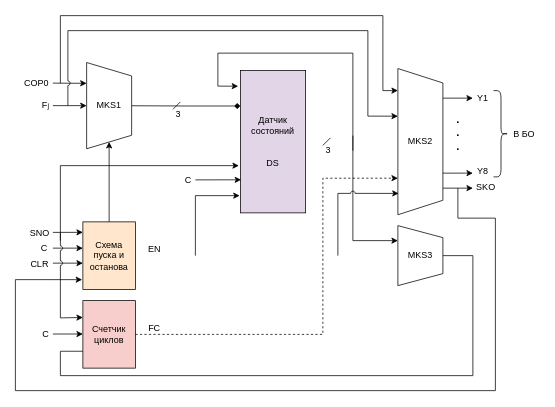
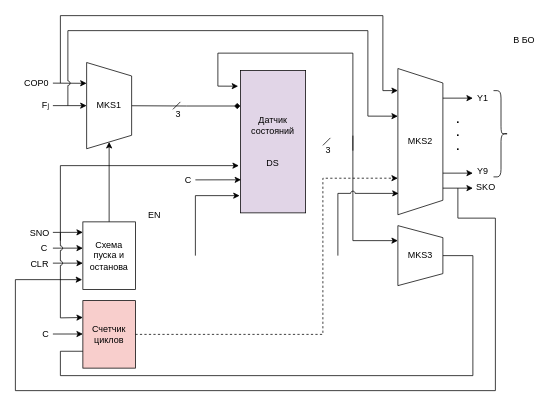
  <mxCell id="0" />
  <mxCell id="1" parent="0" />
  <mxCell id="2" style="edgeStyle=orthogonalEdgeStyle;rounded=0;orthogonalLoop=1;jettySize=auto;html=1;entryX=0;entryY=0.25;entryDx=0;entryDy=0;endArrow=diamond;" edge="1" parent="1" source="3" target="4"><mxGeometry relative="1" as="geometry"><Array as="points"><mxPoint x="248" y="140" /></Array></mxGeometry></mxCell>
  <mxCell id="3" value="MKS1" style="shape=trapezoid;perimeter=trapezoidPerimeter;whiteSpace=wrap;html=1;fillColor=#ffffff;rotation=90;horizontal=0;size=0.156;" vertex="1" parent="1"><mxGeometry x="87.5" y="110" width="115" height="60" as="geometry" /></mxCell>
  <mxCell id="4" value="Датчик состояний&lt;br&gt;&lt;br&gt;&lt;br&gt;DS" style="rounded=0;whiteSpace=wrap;html=1;fillColor=#e1d5e7;" vertex="1" parent="1"><mxGeometry x="320" y="93" width="87" height="190" as="geometry" /></mxCell>
  <mxCell id="5" value="MKS2" style="shape=trapezoid;perimeter=trapezoidPerimeter;whiteSpace=wrap;html=1;fillColor=#ffffff;rotation=90;horizontal=0;size=0.099;" vertex="1" parent="1"><mxGeometry x="462.5" y="158" width="195" height="60" as="geometry" /></mxCell>
  <mxCell id="6" style="edgeStyle=orthogonalEdgeStyle;rounded=0;jumpStyle=none;orthogonalLoop=1;jettySize=auto;html=1;entryX=0;entryY=0.75;entryDx=0;entryDy=0;endArrow=none;" edge="1" parent="1" source="7" target="11"><mxGeometry relative="1" as="geometry"><Array as="points"><mxPoint x="630" y="340" /><mxPoint x="630" y="500" /><mxPoint x="80" y="500" /><mxPoint x="80" y="468" /></Array></mxGeometry></mxCell>
  <mxCell id="7" value="MKS3" style="shape=trapezoid;perimeter=trapezoidPerimeter;whiteSpace=wrap;html=1;fillColor=#ffffff;rotation=90;horizontal=0;" vertex="1" parent="1"><mxGeometry x="520" y="310" width="80" height="60" as="geometry" /></mxCell>
  <mxCell id="8" style="edgeStyle=orthogonalEdgeStyle;rounded=0;orthogonalLoop=1;jettySize=auto;html=1;" edge="1" parent="1" source="9" target="3"><mxGeometry relative="1" as="geometry" /></mxCell>
- <mxCell id="9" value="Схема пуска и останова" style="rounded=0;whiteSpace=wrap;html=1;fillColor=#ffe6cc;" vertex="1" parent="1"><mxGeometry x="110" y="295" width="70" height="90" as="geometry" /></mxCell>
+ <mxCell id="9" value="Схема пуска и останова" style="rounded=0;whiteSpace=wrap;html=1;" vertex="1" parent="1"><mxGeometry x="110" y="295" width="70" height="90" as="geometry" /></mxCell>
  <mxCell id="10" style="edgeStyle=orthogonalEdgeStyle;rounded=0;jumpStyle=arc;orthogonalLoop=1;jettySize=auto;html=1;entryX=0.75;entryY=1;entryDx=0;entryDy=0;dashed=1;" edge="1" parent="1" source="11" target="5"><mxGeometry relative="1" as="geometry"><mxPoint x="500" y="230" as="targetPoint" /><Array as="points"><mxPoint x="430" y="445" /><mxPoint x="430" y="237" /></Array></mxGeometry></mxCell>
  <mxCell id="11" value="Счетчик циклов" style="rounded=0;whiteSpace=wrap;html=1;fillColor=#f8cecc;" vertex="1" parent="1"><mxGeometry x="110" y="400" width="70" height="90" as="geometry" /></mxCell>
  <mxCell id="12" value="" style="endArrow=classic;html=1;entryX=0.5;entryY=1;entryDx=0;entryDy=0;" edge="1" parent="1" target="3"><mxGeometry width="50" height="50" relative="1" as="geometry"><mxPoint x="70" y="140" as="sourcePoint" /><mxPoint x="80" y="100" as="targetPoint" /></mxGeometry></mxCell>
  <mxCell id="13" value="" style="endArrow=classic;html=1;entryX=0.25;entryY=1;entryDx=0;entryDy=0;" edge="1" parent="1"><mxGeometry width="50" height="50" relative="1" as="geometry"><mxPoint x="70" y="110" as="sourcePoint" /><mxPoint x="115" y="110.25" as="targetPoint" /></mxGeometry></mxCell>
  <mxCell id="14" value="" style="endArrow=classic;html=1;entryX=0.25;entryY=1;entryDx=0;entryDy=0;rounded=0;jumpStyle=none;" edge="1" parent="1" target="7"><mxGeometry width="50" height="50" relative="1" as="geometry"><mxPoint x="470" y="180" as="sourcePoint" /><mxPoint x="480" y="280" as="targetPoint" /><Array as="points"><mxPoint x="470" y="320" /></Array></mxGeometry></mxCell>
  <mxCell id="15" value="" style="endArrow=classic;html=1;entryX=-0.034;entryY=0.111;entryDx=0;entryDy=0;entryPerimeter=0;rounded=0;" edge="1" parent="1" target="4"><mxGeometry width="50" height="50" relative="1" as="geometry"><mxPoint x="470" y="200" as="sourcePoint" /><mxPoint x="500" y="120" as="targetPoint" /><Array as="points"><mxPoint x="470" y="70" /><mxPoint x="290" y="70" /><mxPoint x="290" y="114" /></Array></mxGeometry></mxCell>
  <mxCell id="16" value="" style="endArrow=classic;html=1;entryX=0.854;entryY=0.983;entryDx=0;entryDy=0;entryPerimeter=0;rounded=0;jumpStyle=arc;" edge="1" parent="1" target="5"><mxGeometry width="50" height="50" relative="1" as="geometry"><mxPoint x="450" y="340" as="sourcePoint" /><mxPoint x="480" y="290" as="targetPoint" /><Array as="points"><mxPoint x="450" y="257" /></Array></mxGeometry></mxCell>
  <mxCell id="17" value="" style="endArrow=classic;html=1;entryX=0.326;entryY=1;entryDx=0;entryDy=0;entryPerimeter=0;rounded=0;jumpStyle=arc;" edge="1" parent="1" target="5"><mxGeometry width="50" height="50" relative="1" as="geometry"><mxPoint x="90" y="140" as="sourcePoint" /><mxPoint x="220" y="30" as="targetPoint" /><Array as="points"><mxPoint x="90" y="40" /><mxPoint x="490" y="40" /><mxPoint x="490" y="154" /></Array></mxGeometry></mxCell>
  <mxCell id="18" value="" style="endArrow=classic;html=1;entryX=0.151;entryY=1;entryDx=0;entryDy=0;entryPerimeter=0;rounded=0;" edge="1" parent="1" target="5"><mxGeometry width="50" height="50" relative="1" as="geometry"><mxPoint x="80" y="110" as="sourcePoint" /><mxPoint x="250" y="160" as="targetPoint" /><Array as="points"><mxPoint x="80" y="20" /><mxPoint x="510" y="20" /><mxPoint x="510" y="120" /></Array></mxGeometry></mxCell>
  <mxCell id="19" value="" style="endArrow=classic;html=1;entryX=-0.011;entryY=0.879;entryDx=0;entryDy=0;entryPerimeter=0;rounded=0;" edge="1" parent="1" target="4"><mxGeometry width="50" height="50" relative="1" as="geometry"><mxPoint x="260" y="340" as="sourcePoint" /><mxPoint x="300" y="310" as="targetPoint" /><Array as="points"><mxPoint x="260" y="260" /></Array></mxGeometry></mxCell>
  <mxCell id="20" value="" style="endArrow=classic;html=1;entryX=0;entryY=0.133;entryDx=0;entryDy=0;entryPerimeter=0;" edge="1" parent="1"><mxGeometry width="50" height="50" relative="1" as="geometry"><mxPoint x="70" y="309" as="sourcePoint" /><mxPoint x="110" y="308.97" as="targetPoint" /></mxGeometry></mxCell>
  <mxCell id="21" value="" style="endArrow=classic;html=1;entryX=0;entryY=0.133;entryDx=0;entryDy=0;entryPerimeter=0;" edge="1" parent="1"><mxGeometry width="50" height="50" relative="1" as="geometry"><mxPoint x="70" y="330.03" as="sourcePoint" /><mxPoint x="110" y="330" as="targetPoint" /></mxGeometry></mxCell>
  <mxCell id="22" value="" style="endArrow=classic;html=1;entryX=0;entryY=0.133;entryDx=0;entryDy=0;entryPerimeter=0;" edge="1" parent="1"><mxGeometry width="50" height="50" relative="1" as="geometry"><mxPoint x="70" y="350.03" as="sourcePoint" /><mxPoint x="110" y="350" as="targetPoint" /></mxGeometry></mxCell>
  <mxCell id="23" value="" style="endArrow=classic;html=1;entryX=0;entryY=0.25;entryDx=0;entryDy=0;jumpStyle=arc;rounded=0;" edge="1" parent="1" target="11"><mxGeometry width="50" height="50" relative="1" as="geometry"><mxPoint x="80" y="310" as="sourcePoint" /><mxPoint x="130" y="260" as="targetPoint" /><Array as="points"><mxPoint x="80" y="423" /></Array></mxGeometry></mxCell>
  <mxCell id="24" value="" style="endArrow=classic;html=1;rounded=0;" edge="1" parent="1"><mxGeometry width="50" height="50" relative="1" as="geometry"><mxPoint x="80" y="320" as="sourcePoint" /><mxPoint x="318" y="220" as="targetPoint" /><Array as="points"><mxPoint x="80" y="220" /></Array></mxGeometry></mxCell>
  <mxCell id="25" value="" style="endArrow=classic;html=1;entryX=0.011;entryY=0.789;entryDx=0;entryDy=0;entryPerimeter=0;" edge="1" parent="1"><mxGeometry width="50" height="50" relative="1" as="geometry"><mxPoint x="260" y="239" as="sourcePoint" /><mxPoint x="320.957" y="238.91" as="targetPoint" /></mxGeometry></mxCell>
  <mxCell id="26" value="" style="endArrow=classic;html=1;entryX=0;entryY=0.133;entryDx=0;entryDy=0;entryPerimeter=0;" edge="1" parent="1"><mxGeometry width="50" height="50" relative="1" as="geometry"><mxPoint x="70" y="444.53" as="sourcePoint" /><mxPoint x="110" y="444.5" as="targetPoint" /></mxGeometry></mxCell>
  <mxCell id="27" value="" style="endArrow=classic;html=1;entryX=0;entryY=0.133;entryDx=0;entryDy=0;entryPerimeter=0;" edge="1" parent="1"><mxGeometry width="50" height="50" relative="1" as="geometry"><mxPoint x="590" y="250.03" as="sourcePoint" /><mxPoint x="630" y="250" as="targetPoint" /></mxGeometry></mxCell>
  <mxCell id="28" value="" style="endArrow=classic;html=1;entryX=0;entryY=0.133;entryDx=0;entryDy=0;entryPerimeter=0;" edge="1" parent="1"><mxGeometry width="50" height="50" relative="1" as="geometry"><mxPoint x="590" y="130.03" as="sourcePoint" /><mxPoint x="630" y="130" as="targetPoint" /></mxGeometry></mxCell>
  <mxCell id="29" value="" style="endArrow=classic;html=1;entryX=0;entryY=0.133;entryDx=0;entryDy=0;entryPerimeter=0;" edge="1" parent="1"><mxGeometry width="50" height="50" relative="1" as="geometry"><mxPoint x="590" y="230.03" as="sourcePoint" /><mxPoint x="630" y="230" as="targetPoint" /></mxGeometry></mxCell>
  <mxCell id="30" value="&lt;font style=&quot;font-size: 15px&quot;&gt;&lt;b&gt;.&lt;br&gt;.&lt;br&gt;.&lt;/b&gt;&lt;/font&gt;" style="text;html=1;align=center;verticalAlign=middle;resizable=0;points=[];autosize=1;" vertex="1" parent="1"><mxGeometry x="600" y="150" width="20" height="50" as="geometry" /></mxCell>
  <mxCell id="31" value="Y1" style="text;html=1;align=center;verticalAlign=middle;resizable=0;points=[];autosize=1;" vertex="1" parent="1"><mxGeometry x="627.5" y="120" width="30" height="20" as="geometry" /></mxCell>
- <mxCell id="32" value="Y8" style="text;html=1;align=center;verticalAlign=middle;resizable=0;points=[];autosize=1;" vertex="1" parent="1"><mxGeometry x="627.5" y="218" width="30" height="20" as="geometry" /></mxCell>
+ <mxCell id="32" value="Y9" style="text;html=1;align=center;verticalAlign=middle;resizable=0;points=[];autosize=1;" vertex="1" parent="1"><mxGeometry x="627.5" y="218" width="30" height="20" as="geometry" /></mxCell>
  <mxCell id="33" value="SKO" style="text;html=1;align=center;verticalAlign=middle;resizable=0;points=[];autosize=1;" vertex="1" parent="1"><mxGeometry x="626.5" y="239" width="40" height="20" as="geometry" /></mxCell>
  <mxCell id="34" value="" style="endArrow=classic;html=1;entryX=-0.014;entryY=0.856;entryDx=0;entryDy=0;entryPerimeter=0;rounded=0;" edge="1" parent="1" target="9"><mxGeometry width="50" height="50" relative="1" as="geometry"><mxPoint x="610" y="250" as="sourcePoint" /><mxPoint x="100" y="400" as="targetPoint" /><Array as="points"><mxPoint x="610" y="290" /><mxPoint x="660" y="290" /><mxPoint x="660" y="520" /><mxPoint x="20" y="520" /><mxPoint x="20" y="372" /></Array></mxGeometry></mxCell>
  <mxCell id="35" value="C" style="text;html=1;align=center;verticalAlign=middle;resizable=0;points=[];autosize=1;" vertex="1" parent="1"><mxGeometry x="50" y="435" width="20" height="20" as="geometry" /></mxCell>
  <mxCell id="36" value="CLR" style="text;html=1;align=center;verticalAlign=middle;resizable=0;points=[];autosize=1;" vertex="1" parent="1"><mxGeometry x="32" y="341" width="40" height="20" as="geometry" /></mxCell>
  <mxCell id="37" value="C" style="text;html=1;align=center;verticalAlign=middle;resizable=0;points=[];autosize=1;" vertex="1" parent="1"><mxGeometry x="48" y="320" width="20" height="20" as="geometry" /></mxCell>
  <mxCell id="38" value="SNO" style="text;html=1;align=center;verticalAlign=middle;resizable=0;points=[];autosize=1;" vertex="1" parent="1"><mxGeometry x="32" y="300" width="40" height="20" as="geometry" /></mxCell>
  <mxCell id="39" value="F&lt;font style=&quot;font-size: 9px&quot;&gt;j&lt;/font&gt;" style="text;html=1;align=center;verticalAlign=middle;resizable=0;points=[];autosize=1;" vertex="1" parent="1"><mxGeometry x="50" y="130" width="20" height="20" as="geometry" /></mxCell>
  <mxCell id="40" value="COP0" style="text;html=1;align=center;verticalAlign=middle;resizable=0;points=[];autosize=1;" vertex="1" parent="1"><mxGeometry x="23" y="100" width="50" height="20" as="geometry" /></mxCell>
  <mxCell id="41" value="C" style="text;html=1;align=center;verticalAlign=middle;resizable=0;points=[];autosize=1;" vertex="1" parent="1"><mxGeometry x="240" y="230" width="20" height="20" as="geometry" /></mxCell>
- <mxCell id="42" value="EN" style="text;html=1;align=center;verticalAlign=middle;resizable=0;points=[];autosize=1;" vertex="1" parent="1"><mxGeometry x="190" y="321" width="30" height="20" as="geometry" /></mxCell>
- <mxCell id="43" value="FC" style="text;html=1;align=center;verticalAlign=middle;resizable=0;points=[];autosize=1;" vertex="1" parent="1"><mxGeometry x="190" y="427" width="30" height="20" as="geometry" /></mxCell>
+ <mxCell id="42" value="EN" style="text;html=1;align=center;verticalAlign=middle;resizable=0;points=[];autosize=1;" vertex="1" parent="1"><mxGeometry x="190" y="276" width="30" height="20" as="geometry" /></mxCell>
  <mxCell id="44" value="" style="endArrow=none;html=1;" edge="1" parent="1"><mxGeometry width="50" height="50" relative="1" as="geometry"><mxPoint x="230" y="145" as="sourcePoint" /><mxPoint x="240" y="135" as="targetPoint" /></mxGeometry></mxCell>
  <mxCell id="45" value="" style="endArrow=none;html=1;" edge="1" parent="1"><mxGeometry width="50" height="50" relative="1" as="geometry"><mxPoint x="430" y="193" as="sourcePoint" /><mxPoint x="440" y="183" as="targetPoint" /></mxGeometry></mxCell>
  <mxCell id="46" value="3" style="text;html=1;align=center;verticalAlign=middle;resizable=0;points=[];autosize=1;" vertex="1" parent="1"><mxGeometry x="427" y="190" width="20" height="20" as="geometry" /></mxCell>
  <mxCell id="47" value="3" style="text;html=1;align=center;verticalAlign=middle;resizable=0;points=[];autosize=1;" vertex="1" parent="1"><mxGeometry x="227" y="141" width="20" height="20" as="geometry" /></mxCell>
  <mxCell id="48" value="" style="shape=curlyBracket;whiteSpace=wrap;html=1;rounded=1;rotation=-180;" vertex="1" parent="1"><mxGeometry x="657.5" y="120" width="20" height="115" as="geometry" /></mxCell>
- <mxCell id="49" value="В БО" style="text;html=1;align=center;verticalAlign=middle;resizable=0;points=[];autosize=1;" vertex="1" parent="1"><mxGeometry x="677.5" y="167.5" width="40" height="20" as="geometry" /></mxCell>
+ <mxCell id="49" value="В БО" style="text;html=1;align=center;verticalAlign=middle;resizable=0;points=[];autosize=1;" vertex="1" parent="1"><mxGeometry x="677.5" y="42.5" width="40" height="20" as="geometry" /></mxCell>
